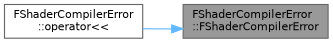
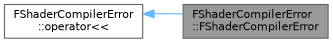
  digraph {
    rankdir=RL
    node [fontname=Helvetica fontsize=10 shape=box style=filled]
    n1 [color=gray40 fillcolor=grey60 fontcolor=black height=0.2 label="FShaderCompilerError\l::FShaderCompilerError" width=0.4]
    n2 [color=grey40 fillcolor=white height=0.2 label="FShaderCompilerError\l::operator\<\<" width=0.4]
-   n1 -> n2 [color=steelblue1 dir=back fontname=Helvetica fontsize=10 labelfontname=Helvetica labelfontsize=10 style=solid]
+   n2 -> n1 [color=steelblue1 dir=back fontname=Helvetica fontsize=10 labelfontname=Helvetica labelfontsize=10 style=solid]
  }
